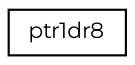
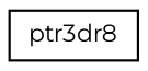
  digraph {
    rankdir=LR
    fontname=Montserrat
-   n1 [color=black fillcolor=white fontname=Montserrat fontsize=10 height=0.2 label=ptr1dr8 shape=record style=filled width=0.4]
+   n1 [color=black fillcolor=white fontname=Montserrat fontsize=10 height=0.2 label=ptr3dr8 shape=record style=filled width=0.4]
  }
